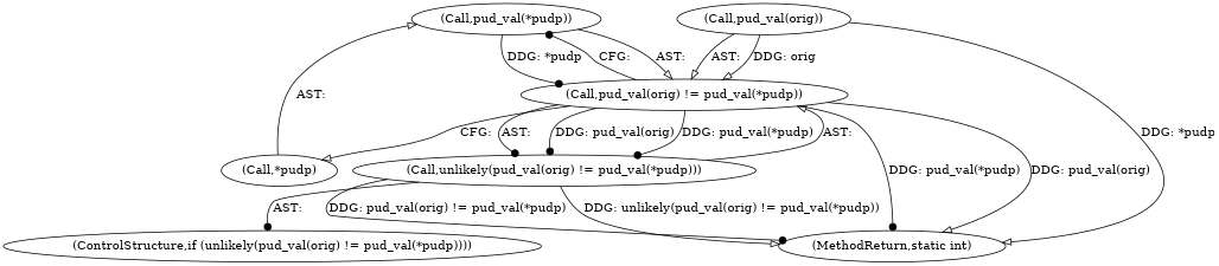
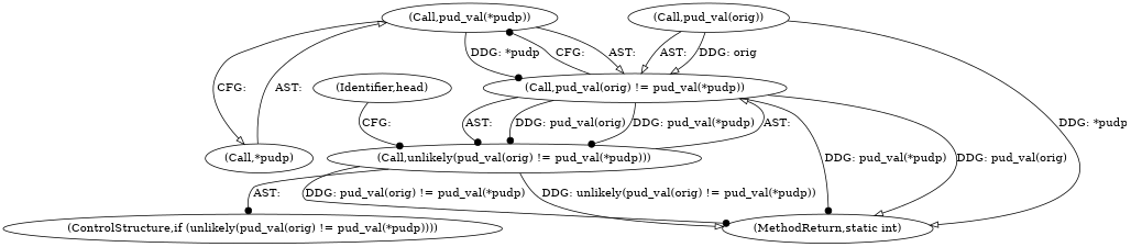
  digraph {
    edge [arrowhead=onormal]
    n1 [label="(Call,pud_val(*pudp))"]
    n2 [label="(Call,pud_val(orig) != pud_val(*pudp))"]
    n3 [label="(Call,*pudp)"]
    n4 [label="(MethodReturn,static int)"]
    n5 [label="(Call,unlikely(pud_val(orig) != pud_val(*pudp)))"]
    n6 [label="(ControlStructure,if (unlikely(pud_val(orig) != pud_val(*pudp))))"]
    n7 [label="(Call,pud_val(orig))"]
+   n8 [label="(Identifier,head)"]
    n1 -> n2 [label="AST: "]
    n1 -> n2 [arrowhead=dot label="DDG: *pudp"]
-   n2 -> n3 [label="CFG: "]
+   n1 -> n3 [label="CFG: "]
    n2 -> n1 [arrowhead=dot label="CFG: "]
    n2 -> n4 [arrowhead=dot label="DDG: pud_val(*pudp)"]
    n2 -> n4 [label="DDG: pud_val(orig)"]
    n2 -> n5 [arrowhead=dot label="AST: "]
    n2 -> n5 [arrowhead=dot label="DDG: pud_val(orig)"]
    n2 -> n5 [arrowhead=dot label="DDG: pud_val(*pudp)"]
    n3 -> n1 [label="AST: "]
    n5 -> n2 [label="AST: "]
    n5 -> n4 [label="DDG: unlikely(pud_val(orig) != pud_val(*pudp))"]
    n5 -> n4 [arrowhead=dot label="DDG: pud_val(orig) != pud_val(*pudp)"]
    n5 -> n6 [arrowhead=dot label="AST: "]
    n7 -> n2 [label="AST: "]
    n7 -> n2 [label="DDG: orig"]
    n7 -> n4 [label="DDG: *pudp"]
+   n8 -> n5 [arrowhead=dot label="CFG: "]
  }
